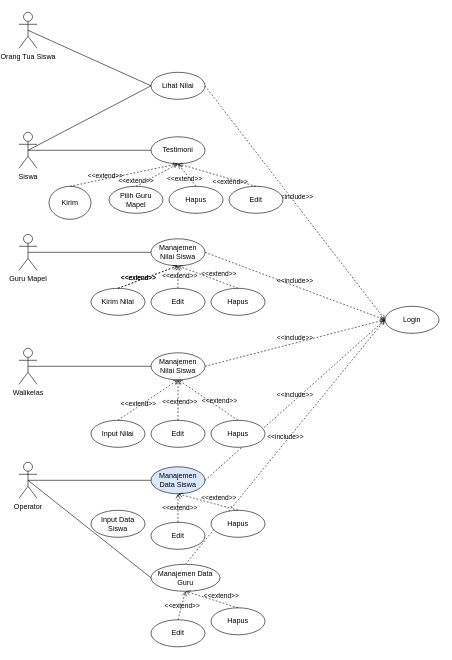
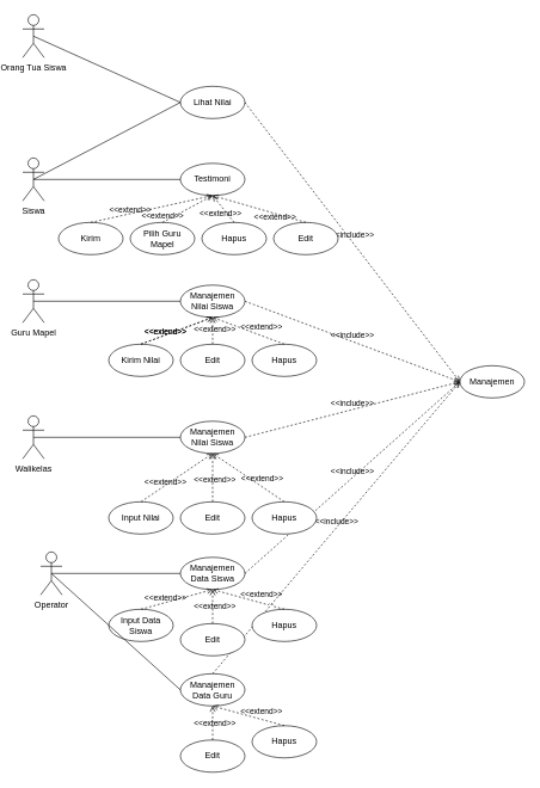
  <mxCell id="0" />
  <mxCell id="1" parent="0" />
  <mxCell id="2" value="&amp;lt;&amp;lt;include&amp;gt;&amp;gt;" style="html=1;verticalAlign=bottom;labelBackgroundColor=none;endArrow=open;endFill=0;dashed=1;entryX=0;entryY=0.5;entryDx=0;entryDy=0;exitX=0.5;exitY=0;exitDx=0;exitDy=0;jumpStyle=arc;" edge="1" parent="1" source="51" target="16"><mxGeometry width="160" relative="1" as="geometry"><mxPoint x="450" y="330" as="sourcePoint" /><mxPoint x="610" y="330" as="targetPoint" /></mxGeometry></mxCell>
  <mxCell id="3" value="&amp;lt;&amp;lt;include&amp;gt;&amp;gt;" style="html=1;verticalAlign=bottom;labelBackgroundColor=none;endArrow=open;endFill=0;dashed=1;entryX=0;entryY=0.5;entryDx=0;entryDy=0;exitX=1;exitY=0.5;exitDx=0;exitDy=0;jumpStyle=arc;" edge="1" parent="1" source="11" target="16"><mxGeometry width="160" relative="1" as="geometry"><mxPoint x="450" y="330" as="sourcePoint" /><mxPoint x="610" y="330" as="targetPoint" /></mxGeometry></mxCell>
  <mxCell id="4" value="&amp;lt;&amp;lt;include&amp;gt;&amp;gt;" style="html=1;verticalAlign=bottom;labelBackgroundColor=none;endArrow=open;endFill=0;dashed=1;entryX=0;entryY=0.5;entryDx=0;entryDy=0;exitX=1;exitY=0.5;exitDx=0;exitDy=0;jumpStyle=arc;" edge="1" parent="1" source="21" target="16"><mxGeometry width="160" relative="1" as="geometry"><mxPoint x="450" y="330" as="sourcePoint" /><mxPoint x="610" y="330" as="targetPoint" /></mxGeometry></mxCell>
  <mxCell id="5" value="&amp;lt;&amp;lt;include&amp;gt;&amp;gt;" style="html=1;verticalAlign=bottom;labelBackgroundColor=none;endArrow=open;endFill=0;dashed=1;entryX=0;entryY=0.5;entryDx=0;entryDy=0;exitX=1;exitY=0.5;exitDx=0;exitDy=0;jumpStyle=arc;" edge="1" parent="1" source="27" target="16"><mxGeometry width="160" relative="1" as="geometry"><mxPoint x="450" y="330" as="sourcePoint" /><mxPoint x="610" y="330" as="targetPoint" /></mxGeometry></mxCell>
  <mxCell id="6" value="Orang Tua Siswa" style="shape=umlActor;verticalLabelPosition=bottom;verticalAlign=top;html=1;" vertex="1" parent="1"><mxGeometry x="20" y="20" width="30" height="60" as="geometry" /></mxCell>
  <mxCell id="7" value="Siswa" style="shape=umlActor;verticalLabelPosition=bottom;verticalAlign=top;html=1;" vertex="1" parent="1"><mxGeometry x="20" y="220" width="30" height="60" as="geometry" /></mxCell>
  <mxCell id="8" value="Guru Mapel" style="shape=umlActor;verticalLabelPosition=bottom;verticalAlign=top;html=1;" vertex="1" parent="1"><mxGeometry x="20" y="390" width="30" height="60" as="geometry" /></mxCell>
  <mxCell id="9" value="Walikelas" style="shape=umlActor;verticalLabelPosition=bottom;verticalAlign=top;html=1;" vertex="1" parent="1"><mxGeometry x="20" y="580" width="30" height="60" as="geometry" /></mxCell>
- <mxCell id="10" value="Operator" style="shape=umlActor;verticalLabelPosition=bottom;verticalAlign=top;html=1;" vertex="1" parent="1"><mxGeometry x="20" y="770" width="30" height="60" as="geometry" /></mxCell>
+ <mxCell id="10" value="Operator" style="shape=umlActor;verticalLabelPosition=bottom;verticalAlign=top;html=1;" vertex="1" parent="1"><mxGeometry x="45" y="770" width="30" height="60" as="geometry" /></mxCell>
  <mxCell id="11" value="Lihat Nilai" style="ellipse;whiteSpace=wrap;html=1;" vertex="1" parent="1"><mxGeometry x="240" y="120" width="90" height="45" as="geometry" /></mxCell>
  <mxCell id="12" value="Testimoni" style="ellipse;whiteSpace=wrap;html=1;" vertex="1" parent="1"><mxGeometry x="240" y="227.5" width="90" height="45" as="geometry" /></mxCell>
  <mxCell id="13" value="" style="endArrow=none;html=1;rounded=0;exitX=0.5;exitY=0.5;exitDx=0;exitDy=0;exitPerimeter=0;entryX=0;entryY=0.5;entryDx=0;entryDy=0;" edge="1" parent="1" source="6" target="11"><mxGeometry relative="1" as="geometry"><mxPoint x="10" y="120" as="sourcePoint" /><mxPoint x="170" y="120" as="targetPoint" /></mxGeometry></mxCell>
  <mxCell id="14" value="" style="endArrow=none;html=1;rounded=0;exitX=0.5;exitY=0.5;exitDx=0;exitDy=0;exitPerimeter=0;entryX=0;entryY=0.5;entryDx=0;entryDy=0;" edge="1" parent="1" source="7" target="11"><mxGeometry relative="1" as="geometry"><mxPoint x="10" y="120" as="sourcePoint" /><mxPoint x="170" y="120" as="targetPoint" /></mxGeometry></mxCell>
  <mxCell id="15" value="" style="endArrow=none;html=1;rounded=0;exitX=0.5;exitY=0.5;exitDx=0;exitDy=0;exitPerimeter=0;entryX=0;entryY=0.5;entryDx=0;entryDy=0;" edge="1" parent="1" source="7" target="12"><mxGeometry relative="1" as="geometry"><mxPoint x="10" y="120" as="sourcePoint" /><mxPoint x="170" y="120" as="targetPoint" /></mxGeometry></mxCell>
- <mxCell id="16" value="Login" style="ellipse;whiteSpace=wrap;html=1;" vertex="1" parent="1"><mxGeometry x="630" y="510" width="90" height="45" as="geometry" /></mxCell>
- <mxCell id="17" value="Kirim" style="ellipse;whiteSpace=wrap;html=1;" vertex="1" parent="1"><mxGeometry x="70" y="310" width="70" height="55" as="geometry" /></mxCell>
+ <mxCell id="16" value="Manajemen" style="ellipse;whiteSpace=wrap;html=1;" vertex="1" parent="1"><mxGeometry x="630" y="510" width="90" height="45" as="geometry" /></mxCell>
+ <mxCell id="17" value="Kirim" style="ellipse;whiteSpace=wrap;html=1;" vertex="1" parent="1"><mxGeometry x="70" y="310" width="90" height="45" as="geometry" /></mxCell>
  <mxCell id="18" value="Edit" style="ellipse;whiteSpace=wrap;html=1;" vertex="1" parent="1"><mxGeometry x="370" y="310" width="90" height="45" as="geometry" /></mxCell>
  <mxCell id="19" value="&amp;lt;&amp;lt;extend&amp;gt;&amp;gt;" style="html=1;verticalAlign=bottom;labelBackgroundColor=none;endArrow=open;endFill=0;dashed=1;exitX=0.5;exitY=0;exitDx=0;exitDy=0;entryX=0.5;entryY=1;entryDx=0;entryDy=0;" edge="1" parent="1" source="17" target="12"><mxGeometry x="-0.351" y="-3" width="160" relative="1" as="geometry"><mxPoint x="170" y="170" as="sourcePoint" /><mxPoint x="330" y="170" as="targetPoint" /><mxPoint as="offset" /></mxGeometry></mxCell>
  <mxCell id="20" value="&amp;lt;&amp;lt;extend&amp;gt;&amp;gt;" style="html=1;verticalAlign=bottom;labelBackgroundColor=none;endArrow=open;endFill=0;dashed=1;exitX=0.5;exitY=0;exitDx=0;exitDy=0;entryX=0.5;entryY=1;entryDx=0;entryDy=0;" edge="1" parent="1" source="18" target="12"><mxGeometry x="-0.401" y="13" width="160" relative="1" as="geometry"><mxPoint x="170" y="170" as="sourcePoint" /><mxPoint x="330" y="170" as="targetPoint" /><mxPoint as="offset" /></mxGeometry></mxCell>
  <mxCell id="21" value="Manajemen Nilai Siswa" style="ellipse;whiteSpace=wrap;html=1;" vertex="1" parent="1"><mxGeometry x="240" y="397.5" width="90" height="45" as="geometry" /></mxCell>
  <mxCell id="22" value="" style="endArrow=none;html=1;rounded=0;entryX=0;entryY=0.5;entryDx=0;entryDy=0;exitX=0.5;exitY=0.5;exitDx=0;exitDy=0;exitPerimeter=0;" edge="1" parent="1" source="8" target="21"><mxGeometry relative="1" as="geometry"><mxPoint x="90" y="400" as="sourcePoint" /><mxPoint x="170" y="290" as="targetPoint" /></mxGeometry></mxCell>
  <mxCell id="23" value="Pilih Guru Mapel" style="ellipse;whiteSpace=wrap;html=1;" vertex="1" parent="1"><mxGeometry x="170" y="310" width="90" height="45" as="geometry" /></mxCell>
  <mxCell id="24" value="&amp;lt;&amp;lt;extend&amp;gt;&amp;gt;" style="html=1;verticalAlign=bottom;labelBackgroundColor=none;endArrow=open;endFill=0;dashed=1;exitX=0.5;exitY=0;exitDx=0;exitDy=0;entryX=0.5;entryY=1;entryDx=0;entryDy=0;" edge="1" parent="1" source="23" target="12"><mxGeometry x="-1" width="160" relative="1" as="geometry"><mxPoint x="170" y="170" as="sourcePoint" /><mxPoint x="330" y="170" as="targetPoint" /><mxPoint as="offset" /></mxGeometry></mxCell>
  <mxCell id="25" value="Manajemen Nilai Siswa" style="ellipse;whiteSpace=wrap;html=1;" vertex="1" parent="1"><mxGeometry x="240" y="587.5" width="90" height="45" as="geometry" /></mxCell>
  <mxCell id="26" value="" style="endArrow=none;html=1;rounded=0;entryX=0;entryY=0.5;entryDx=0;entryDy=0;exitX=0.5;exitY=0.5;exitDx=0;exitDy=0;exitPerimeter=0;" edge="1" parent="1" source="9" target="25"><mxGeometry relative="1" as="geometry"><mxPoint x="90" y="590" as="sourcePoint" /><mxPoint x="170" y="482.5" as="targetPoint" /></mxGeometry></mxCell>
- <mxCell id="27" value="Manajemen Data Siswa" style="ellipse;whiteSpace=wrap;html=1;fillColor=#dae8fc;" vertex="1" parent="1"><mxGeometry x="240" y="777.5" width="90" height="45" as="geometry" /></mxCell>
+ <mxCell id="27" value="Manajemen Data Siswa" style="ellipse;whiteSpace=wrap;html=1;" vertex="1" parent="1"><mxGeometry x="240" y="777.5" width="90" height="45" as="geometry" /></mxCell>
  <mxCell id="28" value="" style="endArrow=none;html=1;rounded=0;entryX=0;entryY=0.5;entryDx=0;entryDy=0;exitX=0.5;exitY=0.5;exitDx=0;exitDy=0;exitPerimeter=0;" edge="1" parent="1" source="10" target="27"><mxGeometry relative="1" as="geometry"><mxPoint x="35" y="802.5" as="sourcePoint" /><mxPoint x="170" y="672.5" as="targetPoint" /></mxGeometry></mxCell>
  <mxCell id="29" value="Kirim Nilai" style="ellipse;whiteSpace=wrap;html=1;" vertex="1" parent="1"><mxGeometry x="140" y="480" width="90" height="45" as="geometry" /></mxCell>
  <mxCell id="30" value="&amp;lt;&amp;lt;extend&amp;gt;&amp;gt;" style="html=1;verticalAlign=bottom;labelBackgroundColor=none;endArrow=open;endFill=0;dashed=1;exitX=0.5;exitY=0;exitDx=0;exitDy=0;entryX=0.5;entryY=1;entryDx=0;entryDy=0;" edge="1" parent="1" source="29" target="21"><mxGeometry x="-0.351" y="-3" width="160" relative="1" as="geometry"><mxPoint x="170" y="340" as="sourcePoint" /><mxPoint x="285" y="450" as="targetPoint" /><mxPoint as="offset" /></mxGeometry></mxCell>
  <mxCell id="31" value="Edit" style="ellipse;whiteSpace=wrap;html=1;" vertex="1" parent="1"><mxGeometry x="240" y="480" width="90" height="45" as="geometry" /></mxCell>
  <mxCell id="32" value="Hapus" style="ellipse;whiteSpace=wrap;html=1;" vertex="1" parent="1"><mxGeometry x="340" y="480" width="90" height="45" as="geometry" /></mxCell>
  <mxCell id="33" value="Input Nilai" style="ellipse;whiteSpace=wrap;html=1;" vertex="1" parent="1"><mxGeometry x="140" y="700" width="90" height="45" as="geometry" /></mxCell>
  <mxCell id="34" value="Edit" style="ellipse;whiteSpace=wrap;html=1;" vertex="1" parent="1"><mxGeometry x="240" y="700" width="90" height="45" as="geometry" /></mxCell>
  <mxCell id="35" value="Hapus" style="ellipse;whiteSpace=wrap;html=1;" vertex="1" parent="1"><mxGeometry x="340" y="700" width="90" height="45" as="geometry" /></mxCell>
  <mxCell id="36" value="&amp;lt;&amp;lt;extend&amp;gt;&amp;gt;" style="html=1;verticalAlign=bottom;labelBackgroundColor=none;endArrow=open;endFill=0;dashed=1;exitX=0.5;exitY=0;exitDx=0;exitDy=0;entryX=0.5;entryY=1;entryDx=0;entryDy=0;" edge="1" parent="1" source="33" target="25"><mxGeometry x="-0.351" y="-3" width="160" relative="1" as="geometry"><mxPoint x="170" y="340" as="sourcePoint" /><mxPoint x="285" y="450" as="targetPoint" /><mxPoint as="offset" /></mxGeometry></mxCell>
  <mxCell id="37" value="&amp;lt;&amp;lt;extend&amp;gt;&amp;gt;" style="html=1;verticalAlign=bottom;labelBackgroundColor=none;endArrow=open;endFill=0;dashed=1;exitX=0.5;exitY=0;exitDx=0;exitDy=0;entryX=0.5;entryY=1;entryDx=0;entryDy=0;" edge="1" parent="1" source="34" target="25"><mxGeometry x="-0.351" y="-3" width="160" relative="1" as="geometry"><mxPoint x="170" y="340" as="sourcePoint" /><mxPoint x="285" y="450" as="targetPoint" /><mxPoint as="offset" /></mxGeometry></mxCell>
  <mxCell id="38" value="&amp;lt;&amp;lt;extend&amp;gt;&amp;gt;" style="html=1;verticalAlign=bottom;labelBackgroundColor=none;endArrow=open;endFill=0;dashed=1;exitX=0.5;exitY=0;exitDx=0;exitDy=0;entryX=0.5;entryY=1;entryDx=0;entryDy=0;" edge="1" parent="1" source="35" target="25"><mxGeometry x="-0.351" y="-3" width="160" relative="1" as="geometry"><mxPoint x="170" y="340" as="sourcePoint" /><mxPoint x="285" y="450" as="targetPoint" /><mxPoint as="offset" /></mxGeometry></mxCell>
  <mxCell id="39" value="Hapus" style="ellipse;whiteSpace=wrap;html=1;" vertex="1" parent="1"><mxGeometry x="270" y="310" width="90" height="45" as="geometry" /></mxCell>
  <mxCell id="40" value="&amp;lt;&amp;lt;extend&amp;gt;&amp;gt;" style="html=1;verticalAlign=bottom;labelBackgroundColor=none;endArrow=open;endFill=0;dashed=1;exitX=0.5;exitY=0;exitDx=0;exitDy=0;entryX=0.5;entryY=1;entryDx=0;entryDy=0;" edge="1" parent="1" source="39" target="12"><mxGeometry x="-0.401" y="13" width="160" relative="1" as="geometry"><mxPoint x="170" y="170" as="sourcePoint" /><mxPoint x="330" y="170" as="targetPoint" /><mxPoint as="offset" /></mxGeometry></mxCell>
  <mxCell id="41" value="&amp;lt;&amp;lt;extend&amp;gt;&amp;gt;" style="html=1;verticalAlign=bottom;labelBackgroundColor=none;endArrow=open;endFill=0;dashed=1;exitX=0.5;exitY=0;exitDx=0;exitDy=0;entryX=0.5;entryY=1;entryDx=0;entryDy=0;" edge="1" parent="1" source="29" target="21"><mxGeometry x="-0.351" y="-3" width="160" relative="1" as="geometry"><mxPoint x="170" y="340" as="sourcePoint" /><mxPoint x="285" y="450" as="targetPoint" /><mxPoint as="offset" /></mxGeometry></mxCell>
  <mxCell id="42" value="&amp;lt;&amp;lt;extend&amp;gt;&amp;gt;" style="html=1;verticalAlign=bottom;labelBackgroundColor=none;endArrow=open;endFill=0;dashed=1;exitX=0.5;exitY=0;exitDx=0;exitDy=0;entryX=0.5;entryY=1;entryDx=0;entryDy=0;" edge="1" parent="1" source="31" target="21"><mxGeometry x="-0.351" y="-3" width="160" relative="1" as="geometry"><mxPoint x="170" y="340" as="sourcePoint" /><mxPoint x="285" y="450" as="targetPoint" /><mxPoint as="offset" /></mxGeometry></mxCell>
  <mxCell id="43" value="&amp;lt;&amp;lt;extend&amp;gt;&amp;gt;" style="html=1;verticalAlign=bottom;labelBackgroundColor=none;endArrow=open;endFill=0;dashed=1;exitX=0.5;exitY=0;exitDx=0;exitDy=0;entryX=0.5;entryY=1;entryDx=0;entryDy=0;" edge="1" parent="1" source="32" target="21"><mxGeometry x="-0.351" y="-3" width="160" relative="1" as="geometry"><mxPoint x="170" y="340" as="sourcePoint" /><mxPoint x="285" y="450" as="targetPoint" /><mxPoint as="offset" /></mxGeometry></mxCell>
  <mxCell id="44" value="Hapus" style="ellipse;whiteSpace=wrap;html=1;" vertex="1" parent="1"><mxGeometry x="340" y="850" width="90" height="45" as="geometry" /></mxCell>
  <mxCell id="45" value="Edit" style="ellipse;whiteSpace=wrap;html=1;" vertex="1" parent="1"><mxGeometry x="240" y="870" width="90" height="45" as="geometry" /></mxCell>
  <mxCell id="46" value="Input Data Siswa" style="ellipse;whiteSpace=wrap;html=1;" vertex="1" parent="1"><mxGeometry x="140" y="850" width="90" height="45" as="geometry" /></mxCell>
+ <mxCell id="47" value="&amp;lt;&amp;lt;extend&amp;gt;&amp;gt;" style="html=1;verticalAlign=bottom;labelBackgroundColor=none;endArrow=open;endFill=0;dashed=1;exitX=0.5;exitY=0;exitDx=0;exitDy=0;entryX=0.5;entryY=1;entryDx=0;entryDy=0;" edge="1" parent="1" source="46" target="27"><mxGeometry x="-0.351" y="-3" width="160" relative="1" as="geometry"><mxPoint x="170" y="340" as="sourcePoint" /><mxPoint x="285" y="450" as="targetPoint" /><mxPoint as="offset" /></mxGeometry></mxCell>
  <mxCell id="48" value="&amp;lt;&amp;lt;extend&amp;gt;&amp;gt;" style="html=1;verticalAlign=bottom;labelBackgroundColor=none;endArrow=open;endFill=0;dashed=1;exitX=0.5;exitY=0;exitDx=0;exitDy=0;entryX=0.5;entryY=1;entryDx=0;entryDy=0;" edge="1" parent="1" source="45" target="27"><mxGeometry x="-0.351" y="-3" width="160" relative="1" as="geometry"><mxPoint x="170" y="340" as="sourcePoint" /><mxPoint x="285" y="450" as="targetPoint" /><mxPoint as="offset" /></mxGeometry></mxCell>
  <mxCell id="49" value="&amp;lt;&amp;lt;extend&amp;gt;&amp;gt;" style="html=1;verticalAlign=bottom;labelBackgroundColor=none;endArrow=open;endFill=0;dashed=1;exitX=0.5;exitY=0;exitDx=0;exitDy=0;entryX=0.5;entryY=1;entryDx=0;entryDy=0;jumpStyle=arc;" edge="1" parent="1" source="44" target="27"><mxGeometry x="-0.351" y="-3" width="160" relative="1" as="geometry"><mxPoint x="170" y="340" as="sourcePoint" /><mxPoint x="285" y="450" as="targetPoint" /><mxPoint as="offset" /></mxGeometry></mxCell>
  <mxCell id="50" value="&amp;lt;&amp;lt;include&amp;gt;&amp;gt;" style="html=1;verticalAlign=bottom;labelBackgroundColor=none;endArrow=open;endFill=0;dashed=1;entryX=0;entryY=0.5;entryDx=0;entryDy=0;exitX=1;exitY=0.5;exitDx=0;exitDy=0;jumpStyle=arc;" edge="1" parent="1" source="25" target="16"><mxGeometry width="160" relative="1" as="geometry"><mxPoint x="450" y="330" as="sourcePoint" /><mxPoint x="610" y="330" as="targetPoint" /></mxGeometry></mxCell>
- <mxCell id="51" value="Manajemen Data Guru" style="ellipse;whiteSpace=wrap;html=1;" vertex="1" parent="1"><mxGeometry x="240" y="940" width="115" height="45" as="geometry" /></mxCell>
+ <mxCell id="51" value="Manajemen Data Guru" style="ellipse;whiteSpace=wrap;html=1;" vertex="1" parent="1"><mxGeometry x="240" y="940" width="90" height="45" as="geometry" /></mxCell>
  <mxCell id="52" value="Hapus" style="ellipse;whiteSpace=wrap;html=1;" vertex="1" parent="1"><mxGeometry x="340" y="1012.5" width="90" height="45" as="geometry" /></mxCell>
  <mxCell id="53" value="Edit" style="ellipse;whiteSpace=wrap;html=1;" vertex="1" parent="1"><mxGeometry x="240" y="1032.5" width="90" height="45" as="geometry" /></mxCell>
  <mxCell id="54" value="&amp;lt;&amp;lt;extend&amp;gt;&amp;gt;" style="html=1;verticalAlign=bottom;labelBackgroundColor=none;endArrow=open;endFill=0;dashed=1;exitX=0.5;exitY=0;exitDx=0;exitDy=0;entryX=0.5;entryY=1;entryDx=0;entryDy=0;" edge="1" parent="1" source="53" target="51"><mxGeometry x="-0.351" y="-3" width="160" relative="1" as="geometry"><mxPoint x="170" y="502.5" as="sourcePoint" /><mxPoint x="285" y="612.5" as="targetPoint" /><mxPoint as="offset" /></mxGeometry></mxCell>
  <mxCell id="55" value="&amp;lt;&amp;lt;extend&amp;gt;&amp;gt;" style="html=1;verticalAlign=bottom;labelBackgroundColor=none;endArrow=open;endFill=0;dashed=1;exitX=0.5;exitY=0;exitDx=0;exitDy=0;entryX=0.5;entryY=1;entryDx=0;entryDy=0;" edge="1" parent="1" source="52" target="51"><mxGeometry x="-0.351" y="-3" width="160" relative="1" as="geometry"><mxPoint x="170" y="502.5" as="sourcePoint" /><mxPoint x="285" y="612.5" as="targetPoint" /><mxPoint as="offset" /></mxGeometry></mxCell>
  <mxCell id="56" value="" style="endArrow=none;html=1;rounded=0;entryX=0;entryY=0.5;entryDx=0;entryDy=0;exitX=0.5;exitY=0.5;exitDx=0;exitDy=0;exitPerimeter=0;" edge="1" parent="1" source="10" target="51"><mxGeometry relative="1" as="geometry"><mxPoint x="35" y="802.5" as="sourcePoint" /><mxPoint x="170" y="672.5" as="targetPoint" /></mxGeometry></mxCell>
